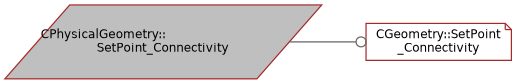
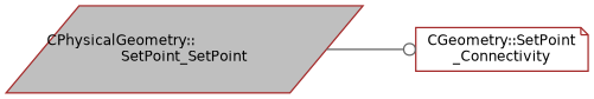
  digraph {
    rankdir=LR
    node [color=brown fontname=Helvetica fontsize=10 style=filled]
-   n1 [fillcolor=grey75 fontcolor=black height=0.2 label="CPhysicalGeometry::\lSetPoint_Connectivity" shape=parallelogram width=0.4]
+   n1 [fillcolor=grey75 fontcolor=black height=0.2 label="CPhysicalGeometry::\lSetPoint_SetPoint" shape=parallelogram width=0.4]
    n2 [fillcolor=white height=0.2 label="CGeometry::SetPoint\l_Connectivity" shape=note width=0.4]
    n1 -> n2 [color=gray40 fontname=Helvetica fontsize=10 labelfontname=Helvetica labelfontsize=10 style=solid arrowhead=odot]
  }
